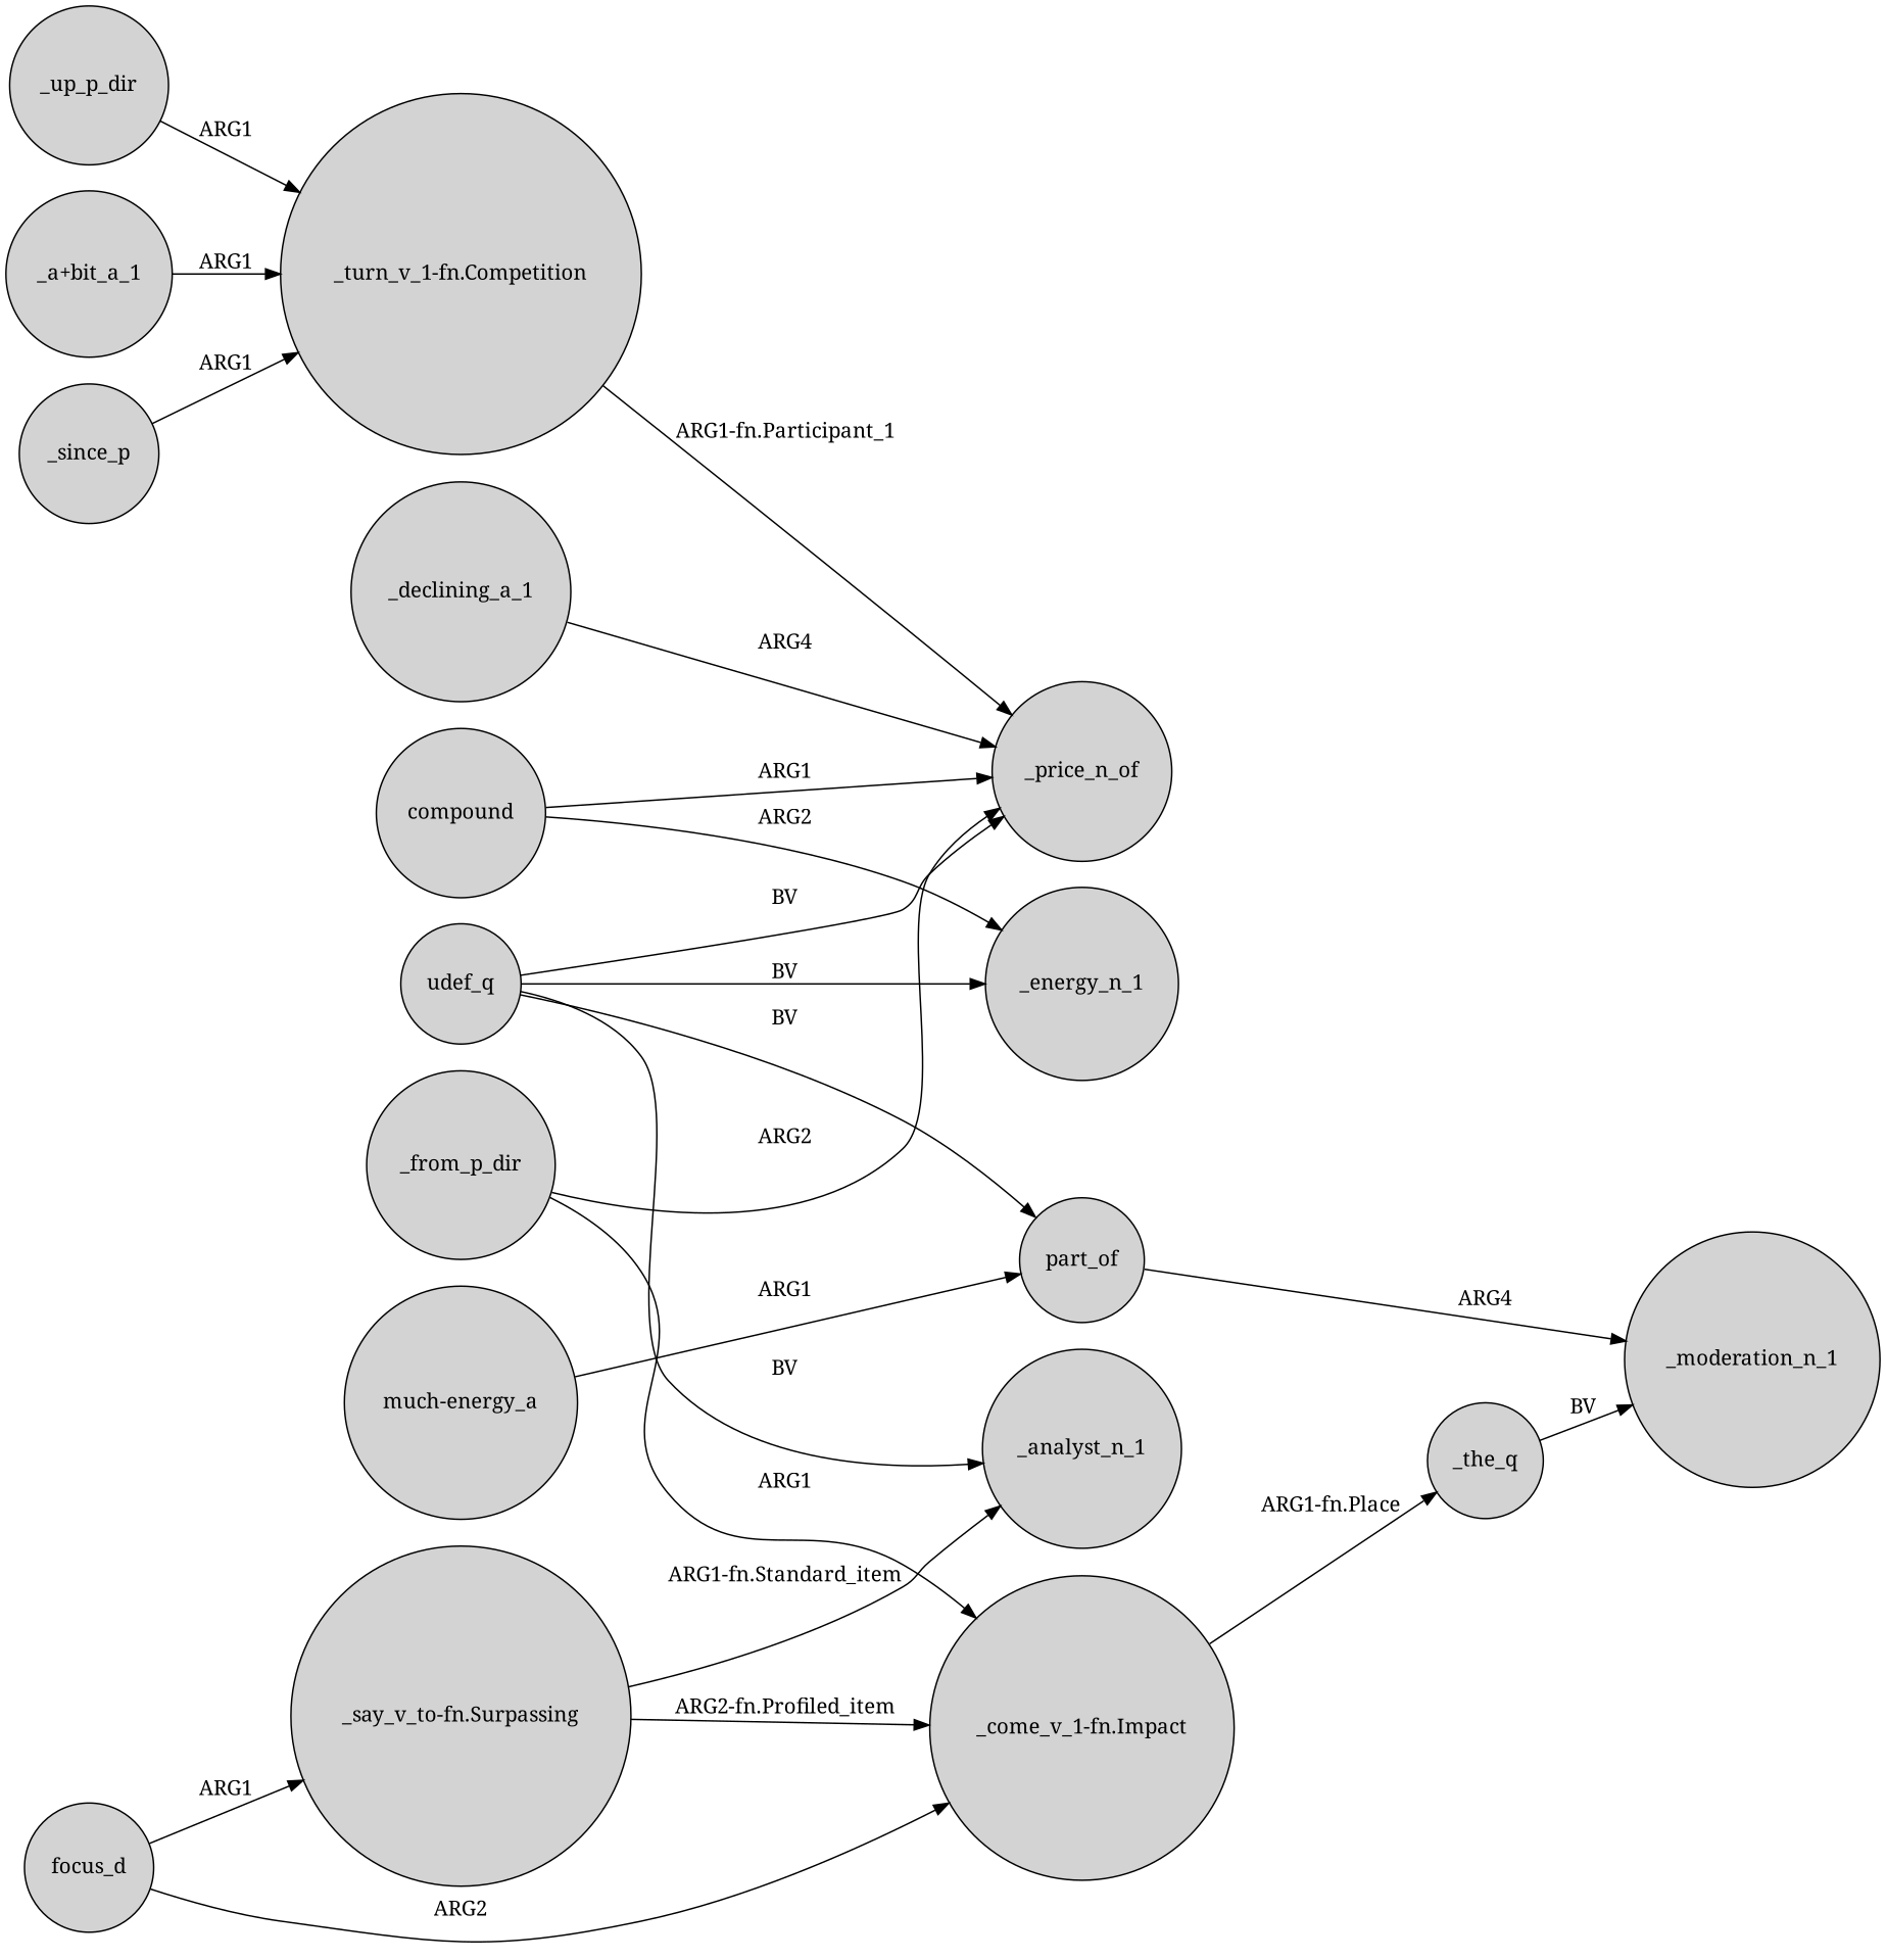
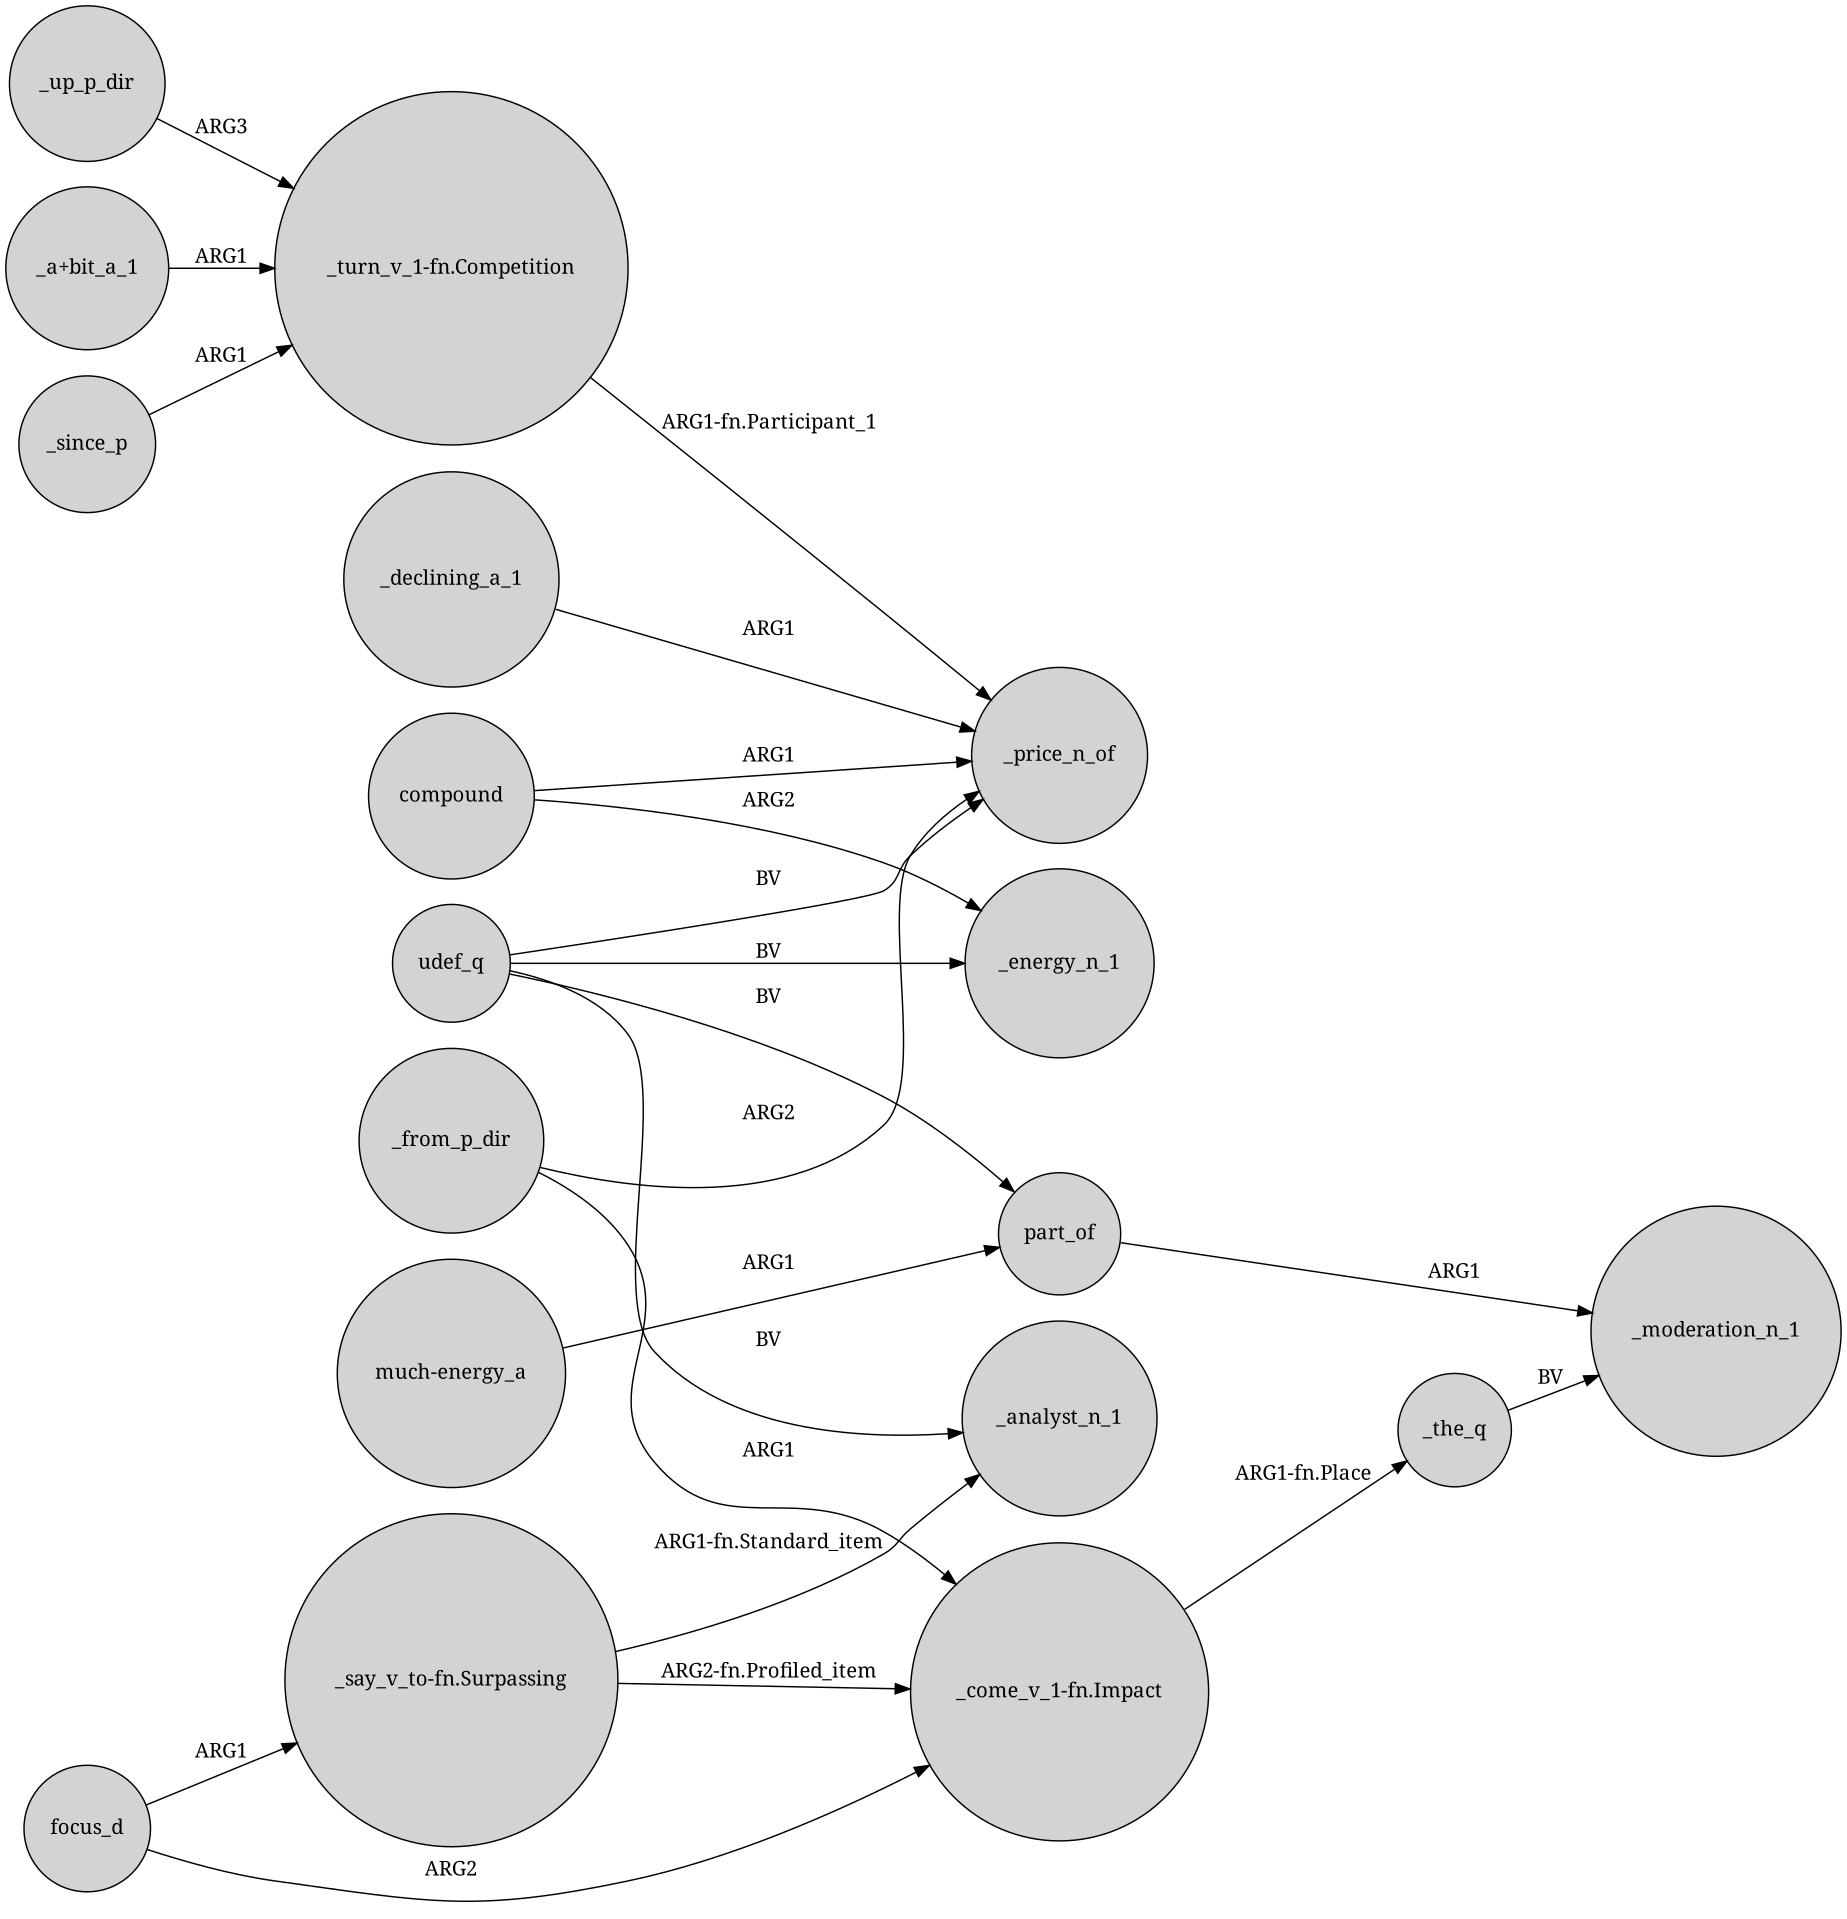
  digraph {
    fontname="Noto Serif"
    rankdir=LR
    node [fontname="Noto Serif" shape=circle style=filled]
    edge [fontname="Noto Serif"]
    _from_p_dir
    _price_n_of
    "_come_v_1-fn.Impact"
    _the_q
    udef_q
    _analyst_n_1
    part_of
    _energy_n_1
    _moderation_n_1
    focus_d
    "_say_v_to-fn.Surpassing"
    _up_p_dir
    "_turn_v_1-fn.Competition"
    _declining_a_1
    "_a+bit_a_1"
    n16 [label="much-energy_a"]
    compound
    _since_p
    _from_p_dir -> _price_n_of [label=ARG2]
    _from_p_dir -> "_come_v_1-fn.Impact" [label=ARG1]
    "_come_v_1-fn.Impact" -> _the_q [label="ARG1-fn.Place"]
    _the_q -> _moderation_n_1 [label=BV]
    udef_q -> _price_n_of [label=BV]
    udef_q -> _analyst_n_1 [label=BV]
    udef_q -> part_of [label=BV]
    udef_q -> _energy_n_1 [label=BV]
-   part_of -> _moderation_n_1 [label=ARG4]
+   part_of -> _moderation_n_1 [label=ARG1]
    focus_d -> "_come_v_1-fn.Impact" [label=ARG2]
    focus_d -> "_say_v_to-fn.Surpassing" [label=ARG1]
    "_say_v_to-fn.Surpassing" -> "_come_v_1-fn.Impact" [label="ARG2-fn.Profiled_item"]
    "_say_v_to-fn.Surpassing" -> _analyst_n_1 [label="ARG1-fn.Standard_item"]
-   _up_p_dir -> "_turn_v_1-fn.Competition" [label=ARG1]
+   _up_p_dir -> "_turn_v_1-fn.Competition" [label=ARG3]
    "_turn_v_1-fn.Competition" -> _price_n_of [label="ARG1-fn.Participant_1"]
-   _declining_a_1 -> _price_n_of [label=ARG4]
+   _declining_a_1 -> _price_n_of [label=ARG1]
    "_a+bit_a_1" -> "_turn_v_1-fn.Competition" [label=ARG1]
    n16 -> part_of [label=ARG1]
    compound -> _price_n_of [label=ARG1]
    compound -> _energy_n_1 [label=ARG2]
    _since_p -> "_turn_v_1-fn.Competition" [label=ARG1]
  }
